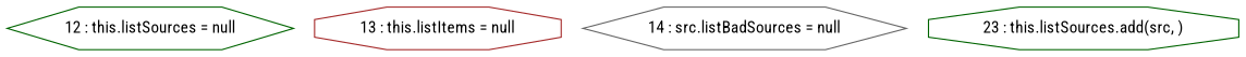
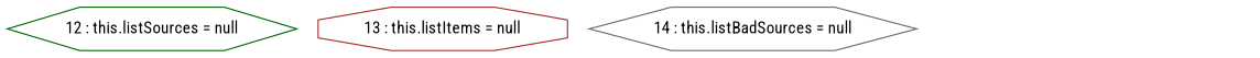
  digraph {
    fontname="Roboto Condensed"
    node [color=darkgreen shape=hexagon fontname="Roboto Condensed"]
    "12 : this.listSources = null"
    "13 : this.listItems = null" [color=brown shape=octagon]
-   "14 : this.listBadSources = null" [color=gray40 label="14 : src.listBadSources = null"]
-   "23 : this.listSources.add(src, )" [shape=octagon]
+   "14 : this.listBadSources = null" [color=gray40]
  }
